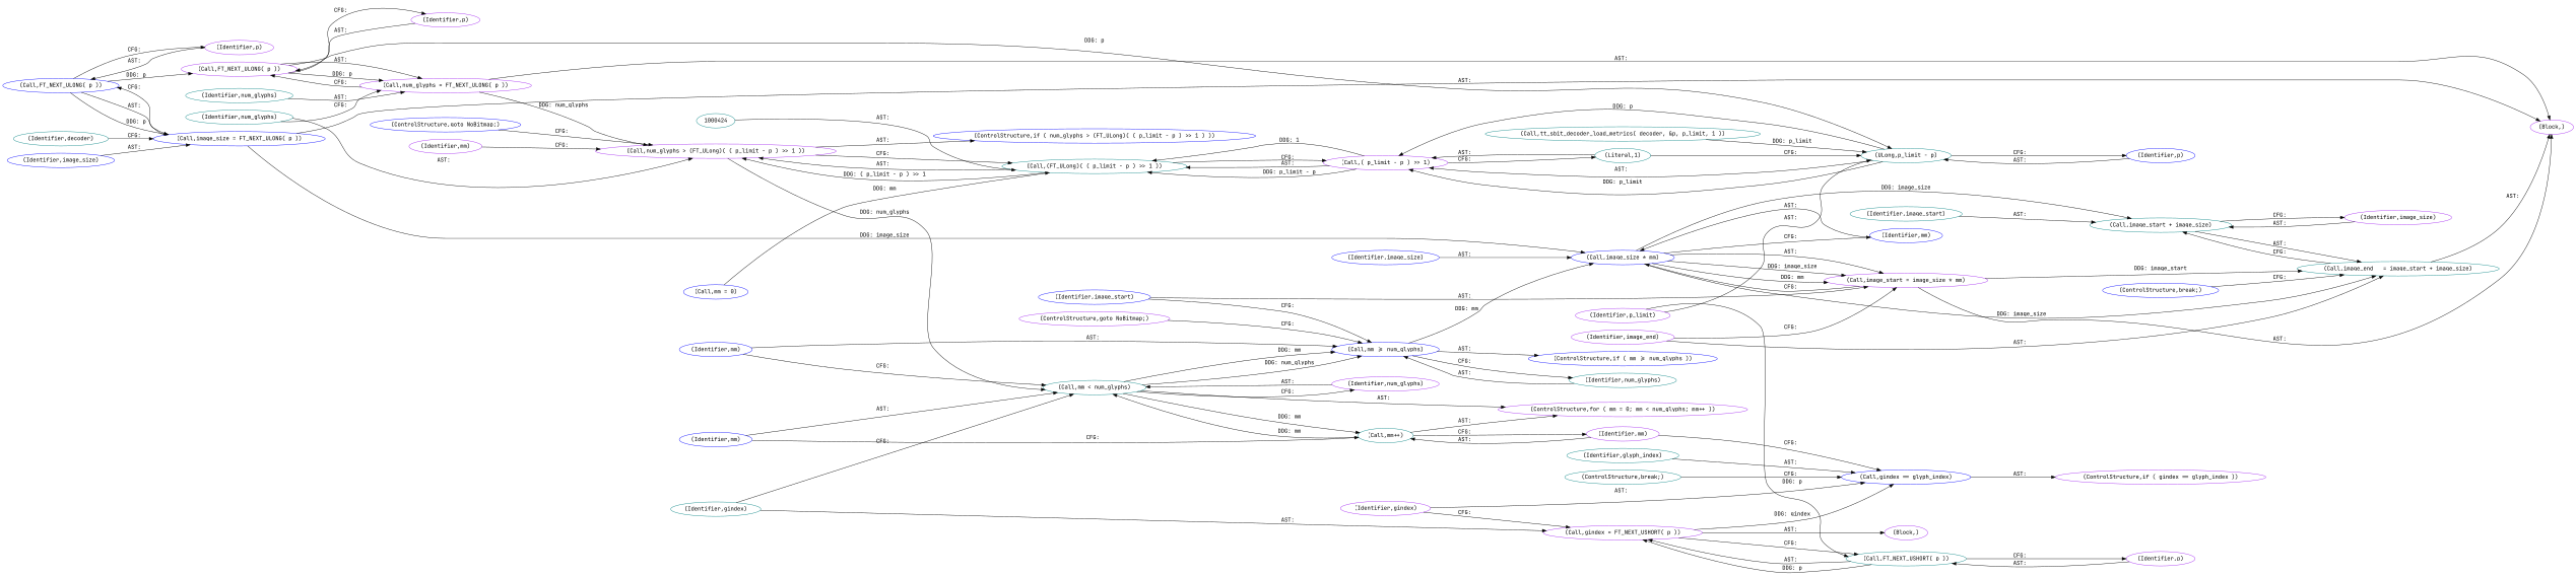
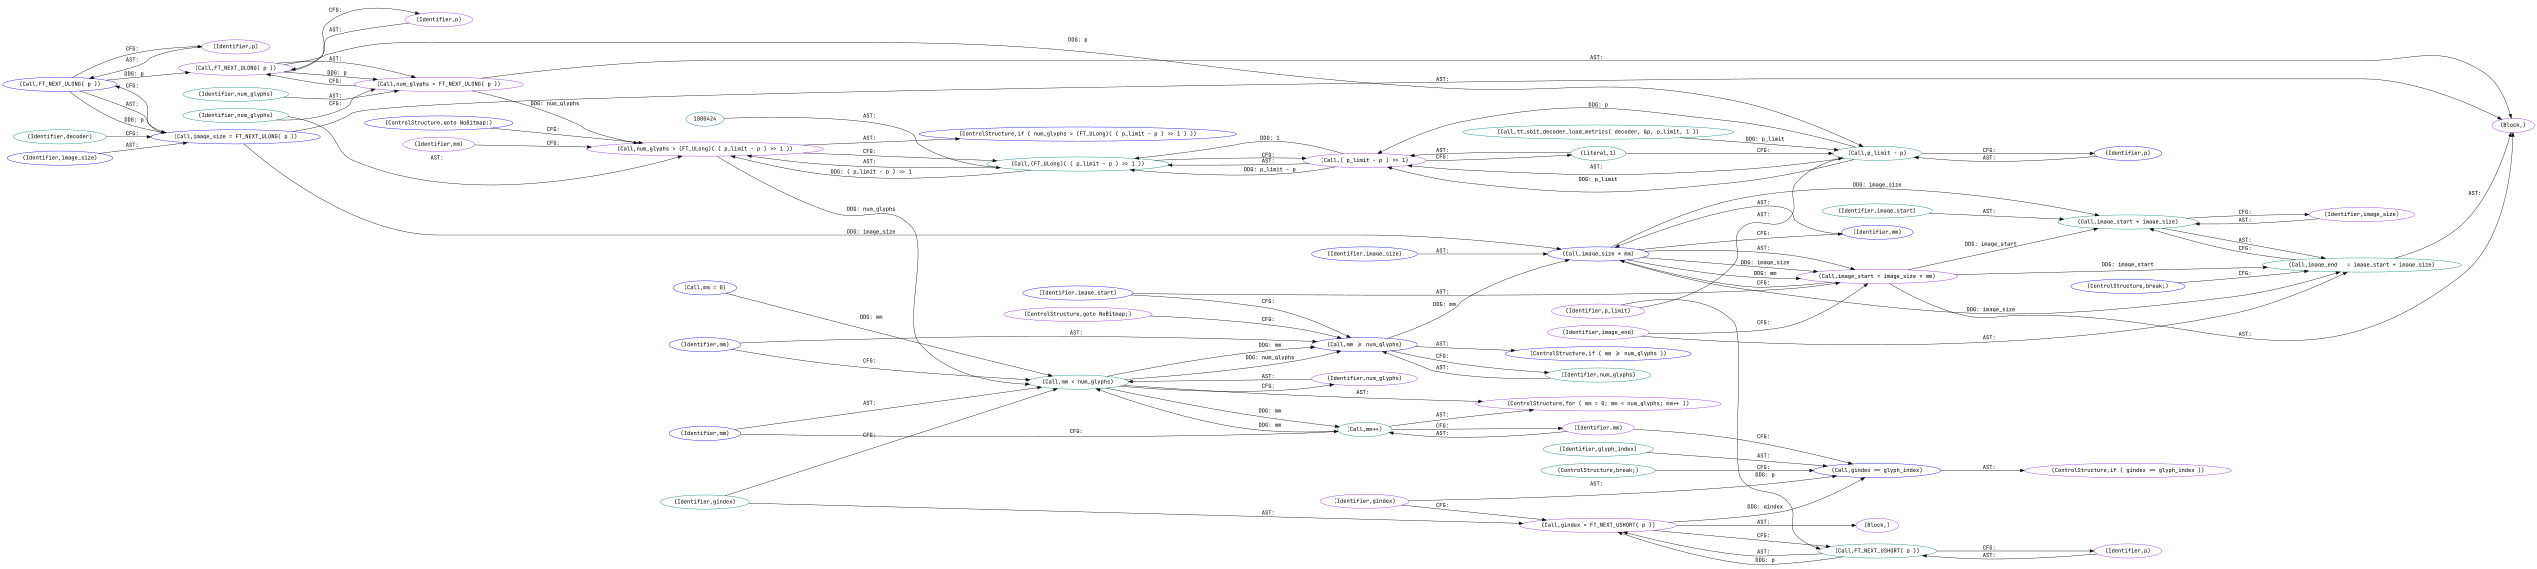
  digraph {
    fontname="JetBrains Mono"
    rankdir=LR
    node [color=purple fontname="JetBrains Mono"]
    edge [fontname="JetBrains Mono"]
    n1 [color=blue label="(Call,FT_NEXT_ULONG( p ))"]
    n2 [color=blue label="(Call,image_size = FT_NEXT_ULONG( p ))"]
    n3 [label="(Call,FT_NEXT_ULONG( p ))"]
    n4 [label="(Identifier,p)"]
    n5 [color=blue label="(Call,image_size * mm)"]
    n6 [label="(Block,)"]
    n7 [label="(Call,num_glyphs = FT_NEXT_ULONG( p ))"]
-   n8 [color=teal label="(ULong,p_limit - p)"]
+   n8 [color=teal label="(Call,p_limit - p)"]
    n9 [label="(Identifier,p)"]
    n10 [label="(Call,image_start = image_size * mm)"]
    n11 [color=teal label="(Call,image_end   = image_start + image_size)"]
    n12 [color=teal label="(Call,image_start + image_size)"]
    n13 [color=blue label="(Identifier,mm)"]
    n14 [label="(Identifier,image_size)"]
    n15 [label="(Call,num_glyphs > (FT_ULong)( ( p_limit - p ) >> 1 ))"]
    n16 [label="(Call,( p_limit - p ) >> 1)"]
    n17 [color=blue label="(Identifier,p)"]
    n18 [color=teal label="(Call,mm < num_glyphs)"]
    n19 [color=teal label="(Call,(FT_ULong)( ( p_limit - p ) >> 1 ))"]
    n20 [color=blue label="(ControlStructure,if ( num_glyphs > (FT_ULong)( ( p_limit - p ) >> 1 ) ))"]
    n21 [color=teal label="(Call,mm++)"]
    n22 [color=blue label="(Call,mm >= num_glyphs)"]
    n23 [label="(ControlStructure,for ( mm = 0; mm < num_glyphs; mm++ ))"]
    n24 [label="(Identifier,num_glyphs)"]
    n25 [label="(Identifier,mm)"]
    n26 [color=blue label="(ControlStructure,if ( mm >= num_glyphs ))"]
    n27 [color=teal label="(Identifier,num_glyphs)"]
    n28 [color=blue label="(Call,gindex == glyph_index)"]
    n29 [color=teal label="(Literal,1)"]
    n30 [color=teal label="(Call,FT_NEXT_USHORT( p ))"]
    n31 [label="(Call,gindex = FT_NEXT_USHORT( p ))"]
    n32 [label="(Identifier,p)"]
    n33 [label="(Block,)"]
    n34 [label="(ControlStructure,if ( gindex == glyph_index ))"]
    n35 [color=teal label="(Identifier,glyph_index)"]
    n36 [color=teal label="(Identifier,image_start)"]
    n37 [color=teal label="(Identifier,gindex)"]
    n38 [color=blue label="(ControlStructure,goto NoBitmap;)"]
    n39 [color=teal label="(ControlStructure,break;)"]
    n40 [label="(Identifier,image_end)"]
    n41 [label="(Identifier,mm)"]
    n42 [color=blue label="(Identifier,image_size)"]
    n43 [label="(ControlStructure,goto NoBitmap;)"]
    n44 [color=teal label="(Identifier,num_glyphs)"]
    n45 [color=blue label="(Identifier,image_start)"]
    n46 [color=blue label="(ControlStructure,break;)"]
    n47 [color=blue label="(Identifier,mm)"]
    n48 [label="(Identifier,gindex)"]
    n49 [color=teal label="(Identifier,decoder)"]
    n50 [color=blue label="(Identifier,image_size)"]
    n51 [color=blue label="(Call,mm = 0)"]
    n52 [label="(Identifier,p_limit)"]
    n53 [color=teal label="(Call,tt_sbit_decoder_load_metrics( decoder, &p, p_limit, 1 ))"]
    n54 [color=blue label="(Identifier,mm)"]
    n55 [color=teal label="(Identifier,num_glyphs)"]
    1000424 [color=teal]
    n1 -> n2 [label="AST: "]
    n1 -> n2 [label="DDG: p"]
    n1 -> n3 [label="DDG: p"]
    n1 -> n4 [label="CFG: "]
    n2 -> n1 [label="CFG: "]
    n2 -> n5 [label="DDG: image_size"]
    n2 -> n6 [label="AST: "]
    n3 -> n7 [label="AST: "]
    n3 -> n7 [label="DDG: p"]
    n3 -> n8 [label="DDG: p"]
    n3 -> n9 [label="CFG: "]
    n4 -> n1 [label="AST: "]
    n5 -> n10 [label="AST: "]
    n5 -> n10 [label="DDG: image_size"]
    n5 -> n10 [label="DDG: mm"]
    n5 -> n11 [label="DDG: image_size"]
    n5 -> n12 [label="DDG: image_size"]
    n5 -> n13 [label="CFG: "]
    n7 -> n3 [label="CFG: "]
    n7 -> n6 [label="AST: "]
    n7 -> n15 [label="DDG: num_glyphs"]
    n8 -> n16 [label="AST: "]
    n8 -> n16 [label="DDG: p_limit"]
    n8 -> n16 [label="DDG: p"]
    n8 -> n17 [label="CFG: "]
    n9 -> n3 [label="AST: "]
    n10 -> n5 [label="CFG: "]
    n10 -> n6 [label="AST: "]
    n10 -> n11 [label="DDG: image_start"]
+   n10 -> n12 [label="DDG: image_start"]
    n11 -> n6 [label="AST: "]
    n11 -> n12 [label="CFG: "]
    n12 -> n11 [label="AST: "]
    n12 -> n14 [label="CFG: "]
    n13 -> n5 [label="AST: "]
    n14 -> n12 [label="AST: "]
    n15 -> n18 [label="DDG: num_glyphs"]
    n15 -> n19 [label="CFG: "]
    n15 -> n20 [label="AST: "]
    n16 -> n19 [label="AST: "]
    n16 -> n19 [label="DDG: p_limit - p"]
    n16 -> n19 [label="DDG: 1"]
    n16 -> n29 [label="CFG: "]
    n17 -> n8 [label="AST: "]
    n18 -> n21 [label="DDG: mm"]
    n18 -> n22 [label="DDG: mm"]
    n18 -> n22 [label="DDG: num_glyphs"]
    n18 -> n23 [label="AST: "]
    n18 -> n24 [label="CFG: "]
    n19 -> n15 [label="AST: "]
    n19 -> n15 [label="DDG: ( p_limit - p ) >> 1"]
    n19 -> n16 [label="CFG: "]
    n21 -> n18 [label="DDG: mm"]
    n21 -> n23 [label="AST: "]
    n21 -> n25 [label="CFG: "]
    n22 -> n5 [label="DDG: mm"]
    n22 -> n26 [label="AST: "]
    n22 -> n27 [label="CFG: "]
    n24 -> n18 [label="AST: "]
    n25 -> n21 [label="AST: "]
    n25 -> n28 [label="CFG: "]
    n27 -> n22 [label="AST: "]
    n28 -> n34 [label="AST: "]
    n29 -> n8 [label="CFG: "]
    n29 -> n16 [label="AST: "]
    n30 -> n31 [label="AST: "]
    n30 -> n31 [label="DDG: p"]
    n30 -> n32 [label="CFG: "]
    n31 -> n28 [label="DDG: gindex"]
    n31 -> n30 [label="CFG: "]
    n31 -> n33 [label="AST: "]
    n32 -> n30 [label="AST: "]
    n35 -> n28 [label="AST: "]
    n36 -> n12 [label="AST: "]
    n37 -> n18 [label="CFG: "]
    n37 -> n31 [label="AST: "]
    n38 -> n15 [label="CFG: "]
    n39 -> n28 [label="CFG: "]
    n40 -> n10 [label="CFG: "]
    n40 -> n11 [label="AST: "]
    n41 -> n15 [label="CFG: "]
    n42 -> n5 [label="AST: "]
    n43 -> n22 [label="CFG: "]
    n44 -> n7 [label="AST: "]
    n45 -> n10 [label="AST: "]
    n45 -> n22 [label="CFG: "]
    n46 -> n11 [label="CFG: "]
    n47 -> n18 [label="AST: "]
    n47 -> n21 [label="CFG: "]
    n48 -> n28 [label="AST: "]
    n48 -> n31 [label="CFG: "]
    n49 -> n2 [label="CFG: "]
    n50 -> n2 [label="AST: "]
-   n51 -> n19 [label="DDG: mm"]
+   n51 -> n18 [label="DDG: mm"]
    n52 -> n8 [label="AST: "]
    n52 -> n30 [label="DDG: p"]
    n53 -> n8 [label="DDG: p_limit"]
    n54 -> n18 [label="CFG: "]
    n54 -> n22 [label="AST: "]
    n55 -> n7 [label="CFG: "]
    n55 -> n15 [label="AST: "]
    1000424 -> n19 [label="AST: "]
  }
